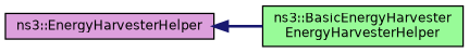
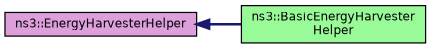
  digraph {
    rankdir=LR
    node [color=black fontname=Helvetica fontsize=10 shape=record style=filled]
    n1 [fillcolor=plum height=0.2 label="ns3::EnergyHarvesterHelper" width=0.4]
-   n2 [fillcolor=palegreen height=0.2 label="ns3::BasicEnergyHarvester\lEnergyHarvesterHelper" width=0.4]
+   n2 [fillcolor=palegreen height=0.2 label="ns3::BasicEnergyHarvester\lHelper" width=0.4]
    n1 -> n2 [color=midnightblue dir=back fontname=Helvetica fontsize=10 labelfontname=Helvetica labelfontsize=10 style=bold]
  }
